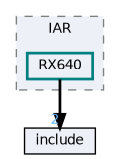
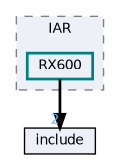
  digraph {
    compound=true
    node [fillcolor="#edf0f7" fontname=Helvetica fontsize=10 shape=box]
-   n1 [color=teal height=0.2 label=RX640 style="filled,bold" width=0.4]
+   n1 [color=teal height=0.2 label=RX600 style="filled,bold" width=0.4]
    n2 [color=black height=0.2 label=include style=filled width=0.4]
    subgraph cluster_1 {
      bgcolor="#edf0f7"
      fontname=Helvetica
      fontsize=10
      label=IAR
      pencolor=grey50
      style="filled,dashed"
      n1
    }
    n1 -> n2 [color=black fontcolor=steelblue1 fontname=Helvetica fontsize=10 headlabel=2 labeldistance=1.5 labelfontname=Helvetica labelfontsize=10 style=bold]
  }
